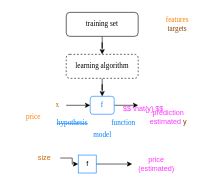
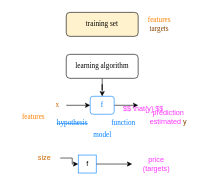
  <mxCell id="0" />
  <mxCell id="1" parent="0" />
- <mxCell id="2" style="edgeStyle=orthogonalEdgeStyle;rounded=0;orthogonalLoop=1;jettySize=auto;html=1;exitX=0.5;exitY=1;exitDx=0;exitDy=0;fontFamily=Comic Sans MS;" edge="1" parent="1" source="3" target="5"><mxGeometry relative="1" as="geometry" /></mxCell>
- <mxCell id="3" value="training set" style="rounded=1;whiteSpace=wrap;html=1;fontSize=12;glass=0;strokeWidth=1;shadow=0;fontFamily=Comic Sans MS;" parent="1" vertex="1"><mxGeometry x="110" y="20" width="120" height="40" as="geometry" /></mxCell>
+ <mxCell id="3" value="training set" style="rounded=1;whiteSpace=wrap;html=1;fontSize=12;glass=0;strokeWidth=1;shadow=0;fontFamily=Comic Sans MS;fillColor=#fff2cc;" parent="1" vertex="1"><mxGeometry x="110" y="20" width="120" height="40" as="geometry" /></mxCell>
  <mxCell id="4" style="edgeStyle=orthogonalEdgeStyle;rounded=0;orthogonalLoop=1;jettySize=auto;html=1;exitX=0.5;exitY=1;exitDx=0;exitDy=0;fontFamily=Comic Sans MS;" edge="1" parent="1" source="5" target="7"><mxGeometry relative="1" as="geometry" /></mxCell>
- <mxCell id="5" value="learning algorithm" style="rounded=1;whiteSpace=wrap;html=1;fontSize=12;glass=0;strokeWidth=1;shadow=0;fontFamily=Comic Sans MS;dashed=1;" parent="1" vertex="1"><mxGeometry x="110" y="90" width="120" height="40" as="geometry" /></mxCell>
+ <mxCell id="5" value="learning algorithm" style="rounded=1;whiteSpace=wrap;html=1;fontSize=12;glass=0;strokeWidth=1;shadow=0;fontFamily=Comic Sans MS;" parent="1" vertex="1"><mxGeometry x="110" y="90" width="120" height="40" as="geometry" /></mxCell>
  <mxCell id="6" style="edgeStyle=orthogonalEdgeStyle;rounded=0;orthogonalLoop=1;jettySize=auto;html=1;exitX=1;exitY=0.5;exitDx=0;exitDy=0;" edge="1" parent="1" source="7"><mxGeometry relative="1" as="geometry"><mxPoint x="230" y="175" as="targetPoint" /></mxGeometry></mxCell>
  <mxCell id="7" value="f" style="rounded=1;whiteSpace=wrap;html=1;fontFamily=Comic Sans MS;fontColor=#007FFF;strokeColor=#007FFF;" vertex="1" parent="1"><mxGeometry x="150" y="160" width="40" height="30" as="geometry" /></mxCell>
- <mxCell id="8" value="&lt;font color=&quot;#ff8000&quot;&gt;features&lt;/font&gt;&lt;br&gt;&lt;font color=&quot;#854200&quot;&gt;targets&lt;/font&gt;" style="text;html=1;align=center;verticalAlign=middle;resizable=0;points=[];autosize=1;strokeColor=none;fillColor=none;fontFamily=Comic Sans MS;" vertex="1" parent="1"><mxGeometry x="260" y="20" width="70" height="40" as="geometry" /></mxCell>
+ <mxCell id="8" value="&lt;font color=&quot;#ff8000&quot;&gt;features&lt;/font&gt;&lt;br&gt;&lt;font color=&quot;#854200&quot;&gt;targets&lt;/font&gt;" style="text;html=1;align=center;verticalAlign=middle;resizable=0;points=[];autosize=1;strokeColor=none;fillColor=none;fontFamily=Comic Sans MS;" vertex="1" parent="1"><mxGeometry x="230" y="20" width="70" height="40" as="geometry" /></mxCell>
  <mxCell id="9" value="&lt;font color=&quot;#007fff&quot;&gt;function&lt;/font&gt;" style="text;html=1;align=center;verticalAlign=middle;resizable=0;points=[];autosize=1;strokeColor=none;fillColor=none;fontFamily=Comic Sans MS;" vertex="1" parent="1"><mxGeometry x="170" y="190" width="70" height="30" as="geometry" /></mxCell>
  <mxCell id="10" value="&lt;strike&gt;hypothesis&lt;/strike&gt;" style="text;html=1;align=center;verticalAlign=middle;resizable=0;points=[];autosize=1;strokeColor=none;fillColor=none;fontFamily=Comic Sans MS;fontColor=#007FFF;" vertex="1" parent="1"><mxGeometry x="80" y="190" width="80" height="30" as="geometry" /></mxCell>
  <mxCell id="11" style="edgeStyle=orthogonalEdgeStyle;rounded=0;orthogonalLoop=1;jettySize=auto;html=1;entryX=0;entryY=0.5;entryDx=0;entryDy=0;fontFamily=Comic Sans MS;" edge="1" parent="1" source="12" target="7"><mxGeometry relative="1" as="geometry" /></mxCell>
  <mxCell id="12" value="&lt;font color=&quot;#cc6600&quot;&gt;x&lt;/font&gt;" style="text;html=1;align=center;verticalAlign=middle;resizable=0;points=[];autosize=1;strokeColor=none;fillColor=none;fontFamily=Comic Sans MS;fontColor=#C4A74F;" vertex="1" parent="1"><mxGeometry x="80" y="160" width="30" height="30" as="geometry" /></mxCell>
  <mxCell id="13" value="&lt;font color=&quot;#ff33ff&quot;&gt;$$ \hat{y} $$&amp;nbsp;&lt;/font&gt;" style="text;html=1;align=center;verticalAlign=middle;resizable=0;points=[];autosize=1;strokeColor=none;fillColor=none;" vertex="1" parent="1"><mxGeometry x="195" y="166" width="90" height="30" as="geometry" /></mxCell>
  <mxCell id="14" value="&lt;font color=&quot;#007fff&quot;&gt;model&lt;/font&gt;" style="text;html=1;align=center;verticalAlign=middle;resizable=0;points=[];autosize=1;strokeColor=none;fillColor=none;fontFamily=Comic Sans MS;" vertex="1" parent="1"><mxGeometry x="140" y="210" width="60" height="30" as="geometry" /></mxCell>
- <mxCell id="15" value="&lt;font color=&quot;#ff8000&quot;&gt;price&lt;/font&gt;" style="text;html=1;align=center;verticalAlign=middle;resizable=0;points=[];autosize=1;strokeColor=none;fillColor=none;fontFamily=Comic Sans MS;" vertex="1" parent="1"><mxGeometry x="20" y="180" width="70" height="30" as="geometry" /></mxCell>
+ <mxCell id="15" value="&lt;font color=&quot;#ff8000&quot;&gt;features&lt;/font&gt;" style="text;html=1;align=center;verticalAlign=middle;resizable=0;points=[];autosize=1;strokeColor=none;fillColor=none;fontFamily=Comic Sans MS;" vertex="1" parent="1"><mxGeometry x="20" y="180" width="70" height="30" as="geometry" /></mxCell>
  <mxCell id="16" value="&lt;font color=&quot;#ff33ff&quot;&gt;prediction&lt;br&gt;estimated &lt;/font&gt;&lt;font color=&quot;#854200&quot;&gt;y&lt;/font&gt;" style="text;html=1;align=center;verticalAlign=middle;resizable=0;points=[];autosize=1;strokeColor=none;fillColor=none;" vertex="1" parent="1"><mxGeometry x="240" y="175" width="80" height="40" as="geometry" /></mxCell>
  <mxCell id="17" style="edgeStyle=orthogonalEdgeStyle;rounded=0;orthogonalLoop=1;jettySize=auto;html=1;" edge="1" parent="1" source="18" target="20"><mxGeometry relative="1" as="geometry" /></mxCell>
  <mxCell id="18" value="&lt;font color=&quot;#cc6600&quot;&gt;size&amp;nbsp;&lt;/font&gt;" style="text;html=1;align=center;verticalAlign=middle;resizable=0;points=[];autosize=1;strokeColor=none;fillColor=none;" vertex="1" parent="1"><mxGeometry x="50" y="248" width="50" height="30" as="geometry" /></mxCell>
  <mxCell id="19" style="edgeStyle=orthogonalEdgeStyle;rounded=0;orthogonalLoop=1;jettySize=auto;html=1;" edge="1" parent="1" source="20" target="21"><mxGeometry relative="1" as="geometry" /></mxCell>
  <mxCell id="20" value="f" style="text;html=1;align=center;verticalAlign=middle;resizable=0;points=[];autosize=1;strokeColor=#007FFF;fillColor=none;" vertex="1" parent="1"><mxGeometry x="130" y="258" width="30" height="30" as="geometry" /></mxCell>
- <mxCell id="21" value="&lt;font color=&quot;#ff33ff&quot;&gt;price&lt;br&gt;(estimated)&lt;/font&gt;" style="text;html=1;align=center;verticalAlign=middle;resizable=0;points=[];autosize=1;strokeColor=none;fillColor=none;" vertex="1" parent="1"><mxGeometry x="220" y="253" width="80" height="40" as="geometry" /></mxCell>
+ <mxCell id="21" value="&lt;font color=&quot;#ff33ff&quot;&gt;price&lt;br&gt;(targets)&lt;/font&gt;" style="text;html=1;align=center;verticalAlign=middle;resizable=0;points=[];autosize=1;strokeColor=none;fillColor=none;" vertex="1" parent="1"><mxGeometry x="220" y="253" width="80" height="40" as="geometry" /></mxCell>
